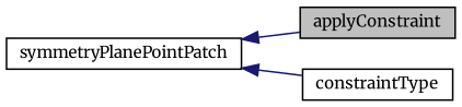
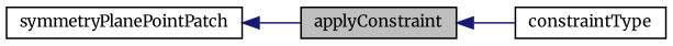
  digraph {
    fontname=Merriweather
    rankdir=LR
    node [color=black fontname=Merriweather fontsize=10 shape=record]
    edge [color=midnightblue dir=back fontname=Merriweather fontsize=10 labelfontname=FreeSans labelfontsize=10 style=solid]
    n1 [fillcolor=grey75 fontcolor=black height=0.2 label=applyConstraint style=filled width=0.4]
    n2 [height=0.2 label=constraintType width=0.4]
    n3 [height=0.2 label=symmetryPlanePointPatch width=0.4]
-   n3 -> n2
+   n1 -> n2
    n3 -> n1
  }
